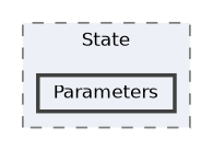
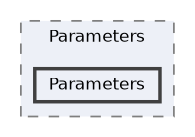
  digraph {
    compound=true
    rankdir=LR
    n1 [color=grey25 fillcolor="#edf0f7" fontname=Helvetica fontsize=10 height=0.2 label=Parameters shape=box style="filled,bold" width=0.4]
    subgraph cluster_1 {
      bgcolor="#edf0f7"
      fontname=Helvetica
      fontsize=10
-     label=State
+     label=Parameters
      pencolor=grey50
      style="filled,dashed"
      n1
    }
  }
